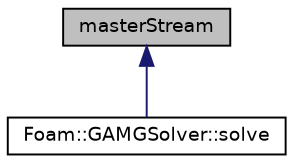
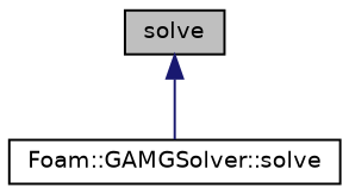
  digraph {
    rankdir=TB
    node [color=black fontname=Helvetica fontsize=10 shape=record]
-   n1 [fillcolor=grey75 fontcolor=black height=0.2 label=masterStream style=filled width=0.4]
+   n1 [fillcolor=grey75 fontcolor=black height=0.2 label=solve style=filled width=0.4]
    n2 [height=0.2 label="Foam::GAMGSolver::solve" width=0.4]
    n1 -> n2 [color=midnightblue dir=back fontname=Helvetica fontsize=10 labelfontname=Helvetica labelfontsize=10 style=solid]
  }
